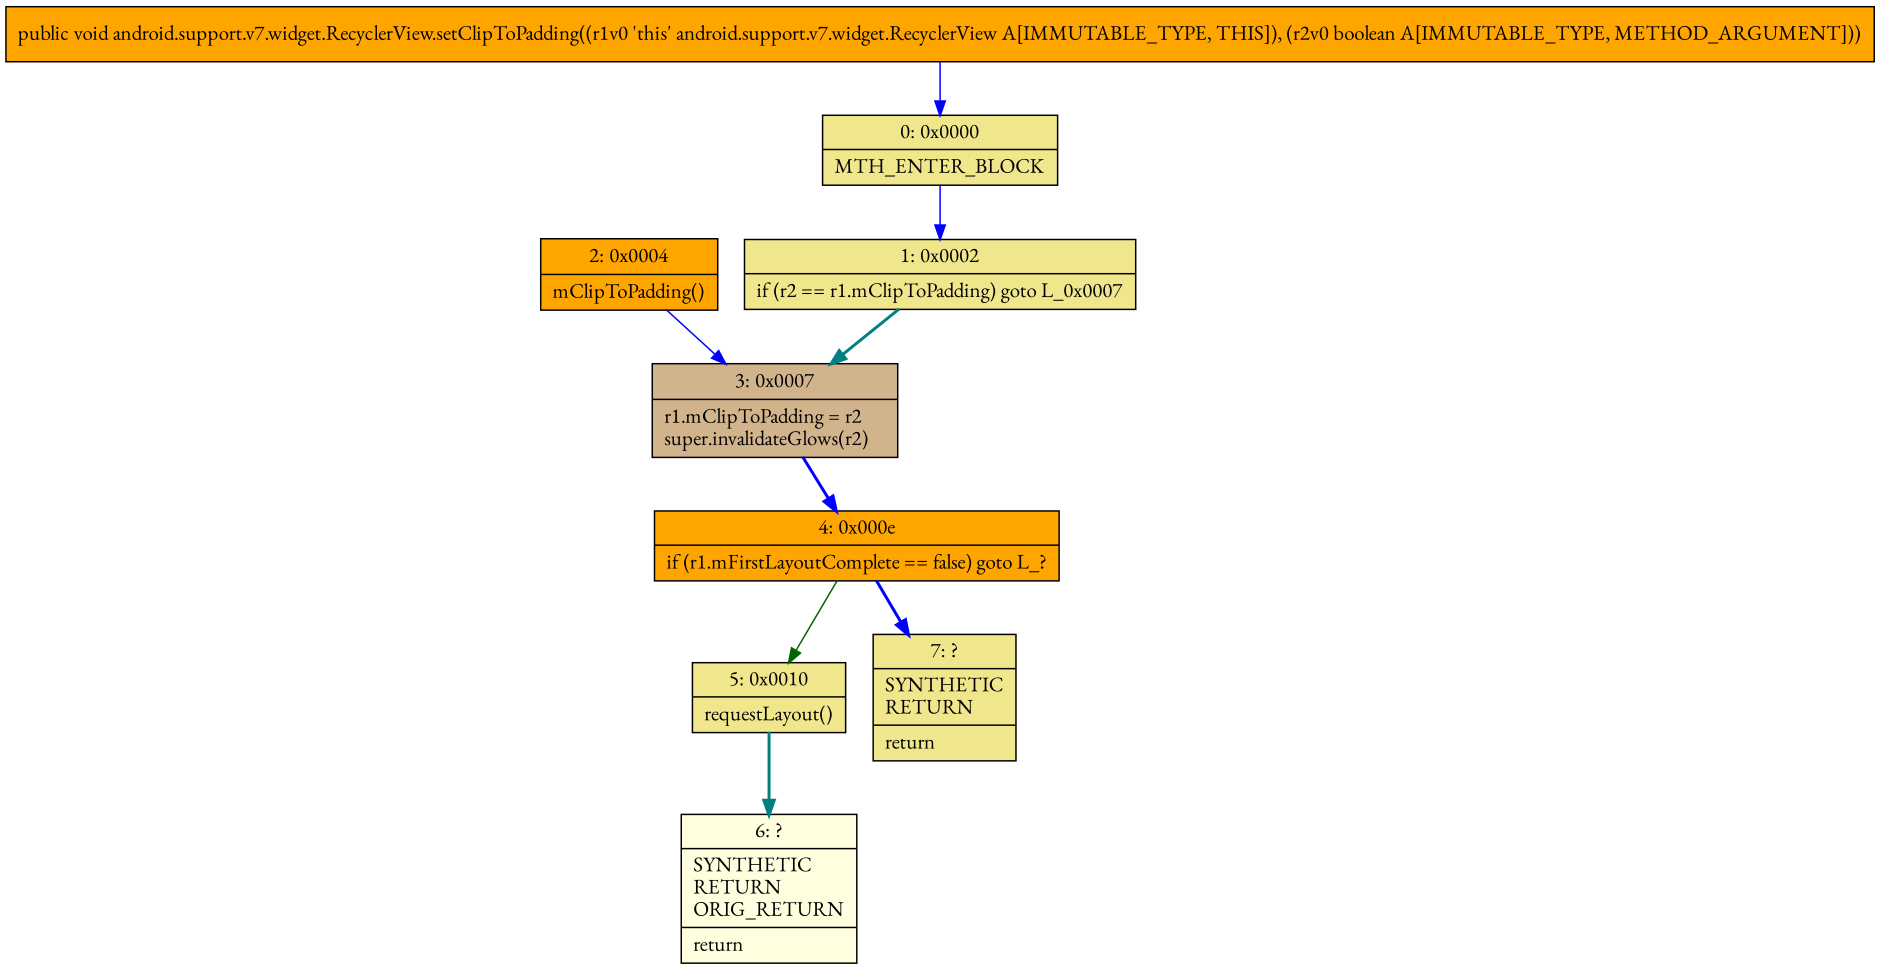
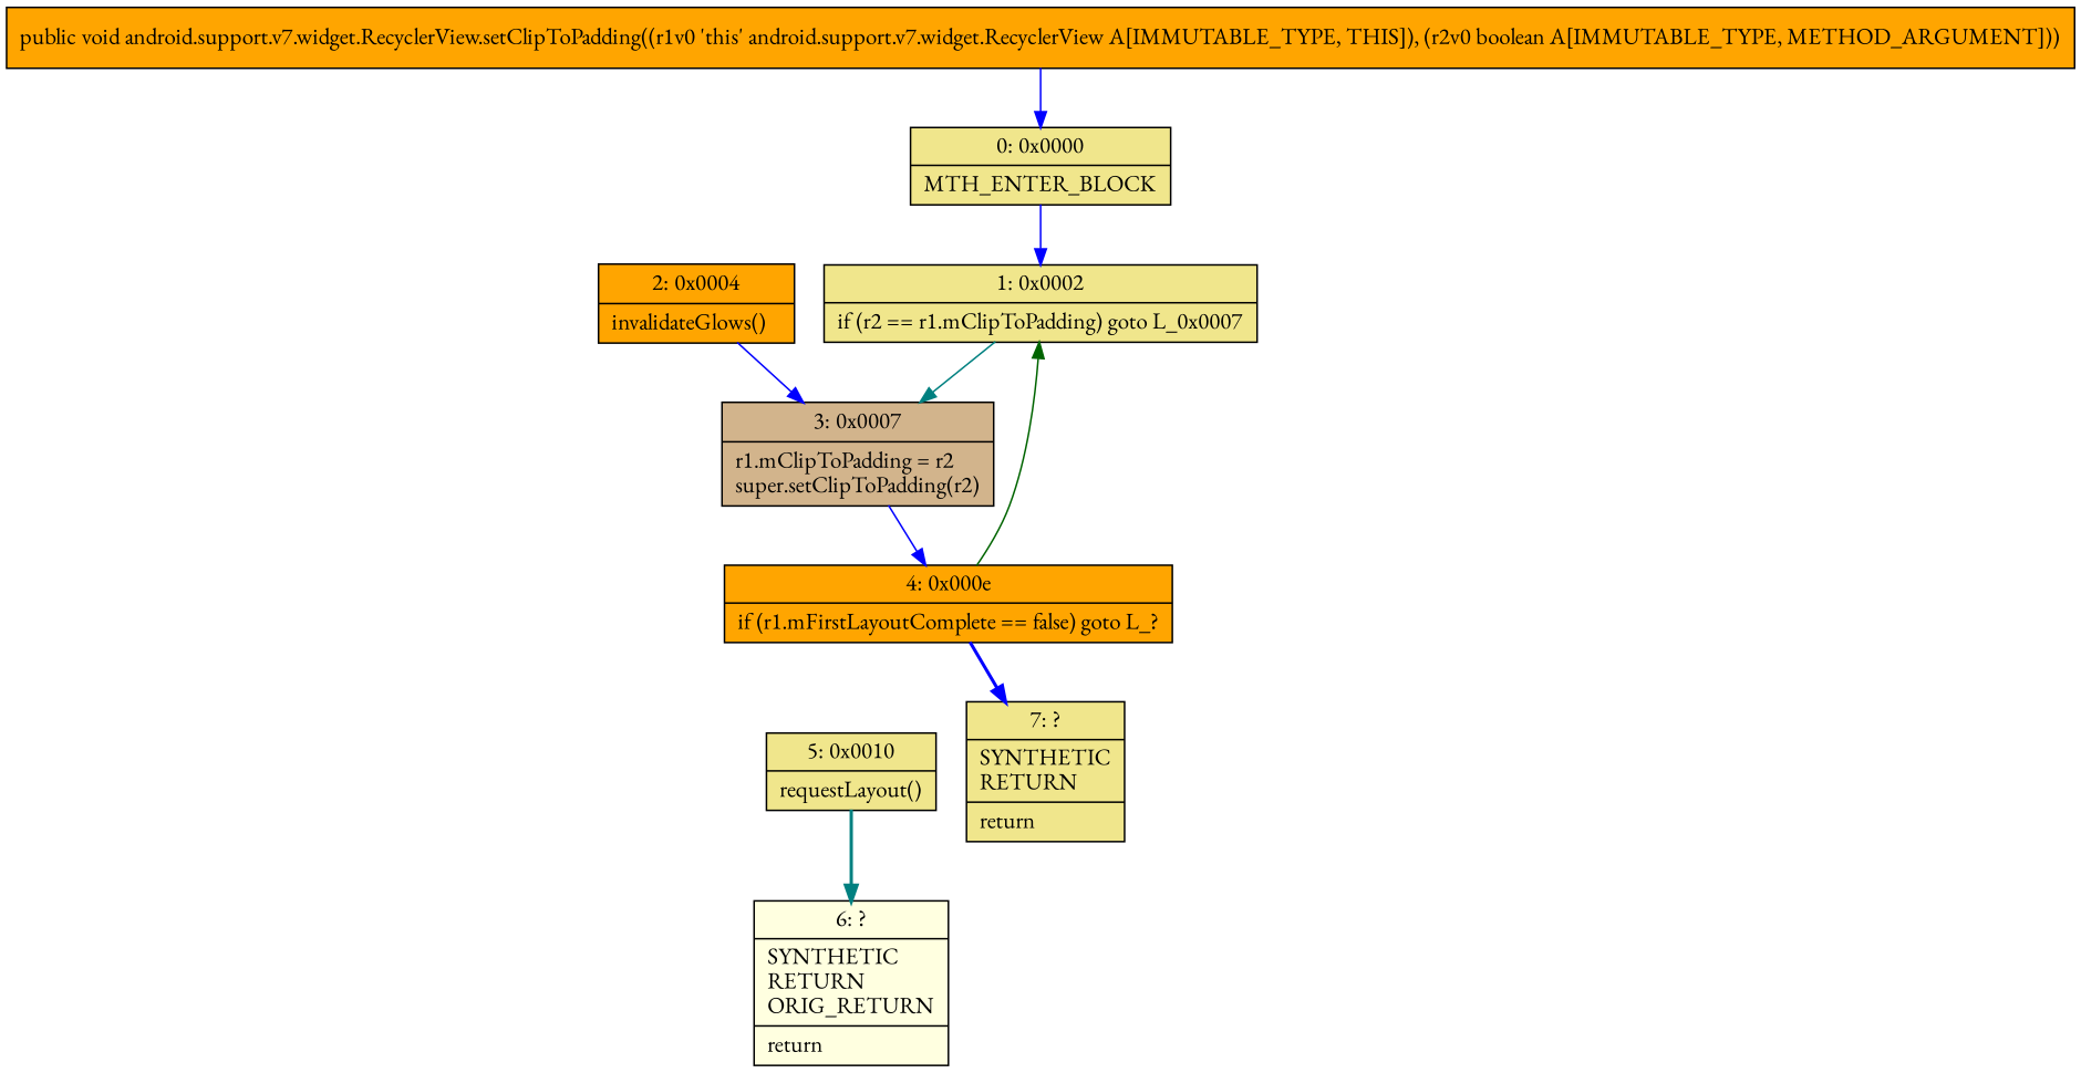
  digraph {
    fontname="EB Garamond"
    node [fillcolor=khaki fontname="EB Garamond" shape=record style=filled]
    edge [color=blue fontname="EB Garamond" style=solid]
    n1 [label="{0\:\ 0x0000|MTH_ENTER_BLOCK\l}"]
    n2 [label="{1\:\ 0x0002|if (r2 == r1.mClipToPadding) goto L_0x0007\l}"]
-   n3 [fillcolor=tan label="{3\:\ 0x0007|r1.mClipToPadding = r2\lsuper.invalidateGlows(r2)\l}"]
-   n4 [fillcolor=orange label="{2\:\ 0x0004|mClipToPadding()\l}"]
+   n3 [fillcolor=tan label="{3\:\ 0x0007|r1.mClipToPadding = r2\lsuper.setClipToPadding(r2)\l}"]
+   n4 [fillcolor=orange label="{2\:\ 0x0004|invalidateGlows()\l}"]
    n5 [fillcolor=orange label="{4\:\ 0x000e|if (r1.mFirstLayoutComplete == false) goto L_?\l}"]
    n6 [label="{5\:\ 0x0010|requestLayout()\l}"]
    n7 [label="{7\:\ ?|SYNTHETIC\lRETURN\l|return\l}"]
    n8 [fillcolor=lightyellow label="{6\:\ ?|SYNTHETIC\lRETURN\lORIG_RETURN\l|return\l}"]
    n9 [fillcolor=orange label="{public void android.support.v7.widget.RecyclerView.setClipToPadding((r1v0 'this' android.support.v7.widget.RecyclerView A[IMMUTABLE_TYPE, THIS]), (r2v0 boolean A[IMMUTABLE_TYPE, METHOD_ARGUMENT])) }"]
    n1 -> n2
-   n2 -> n3 [color=teal style=bold]
-   n3 -> n5 [style=bold]
+   n2 -> n3 [color=teal]
+   n3 -> n5
    n4 -> n3
-   n5 -> n6 [color=darkgreen]
+   n5 -> n2 [color=darkgreen]
    n5 -> n7 [style=bold]
    n6 -> n8 [color=teal style=bold]
    n9 -> n1
  }
